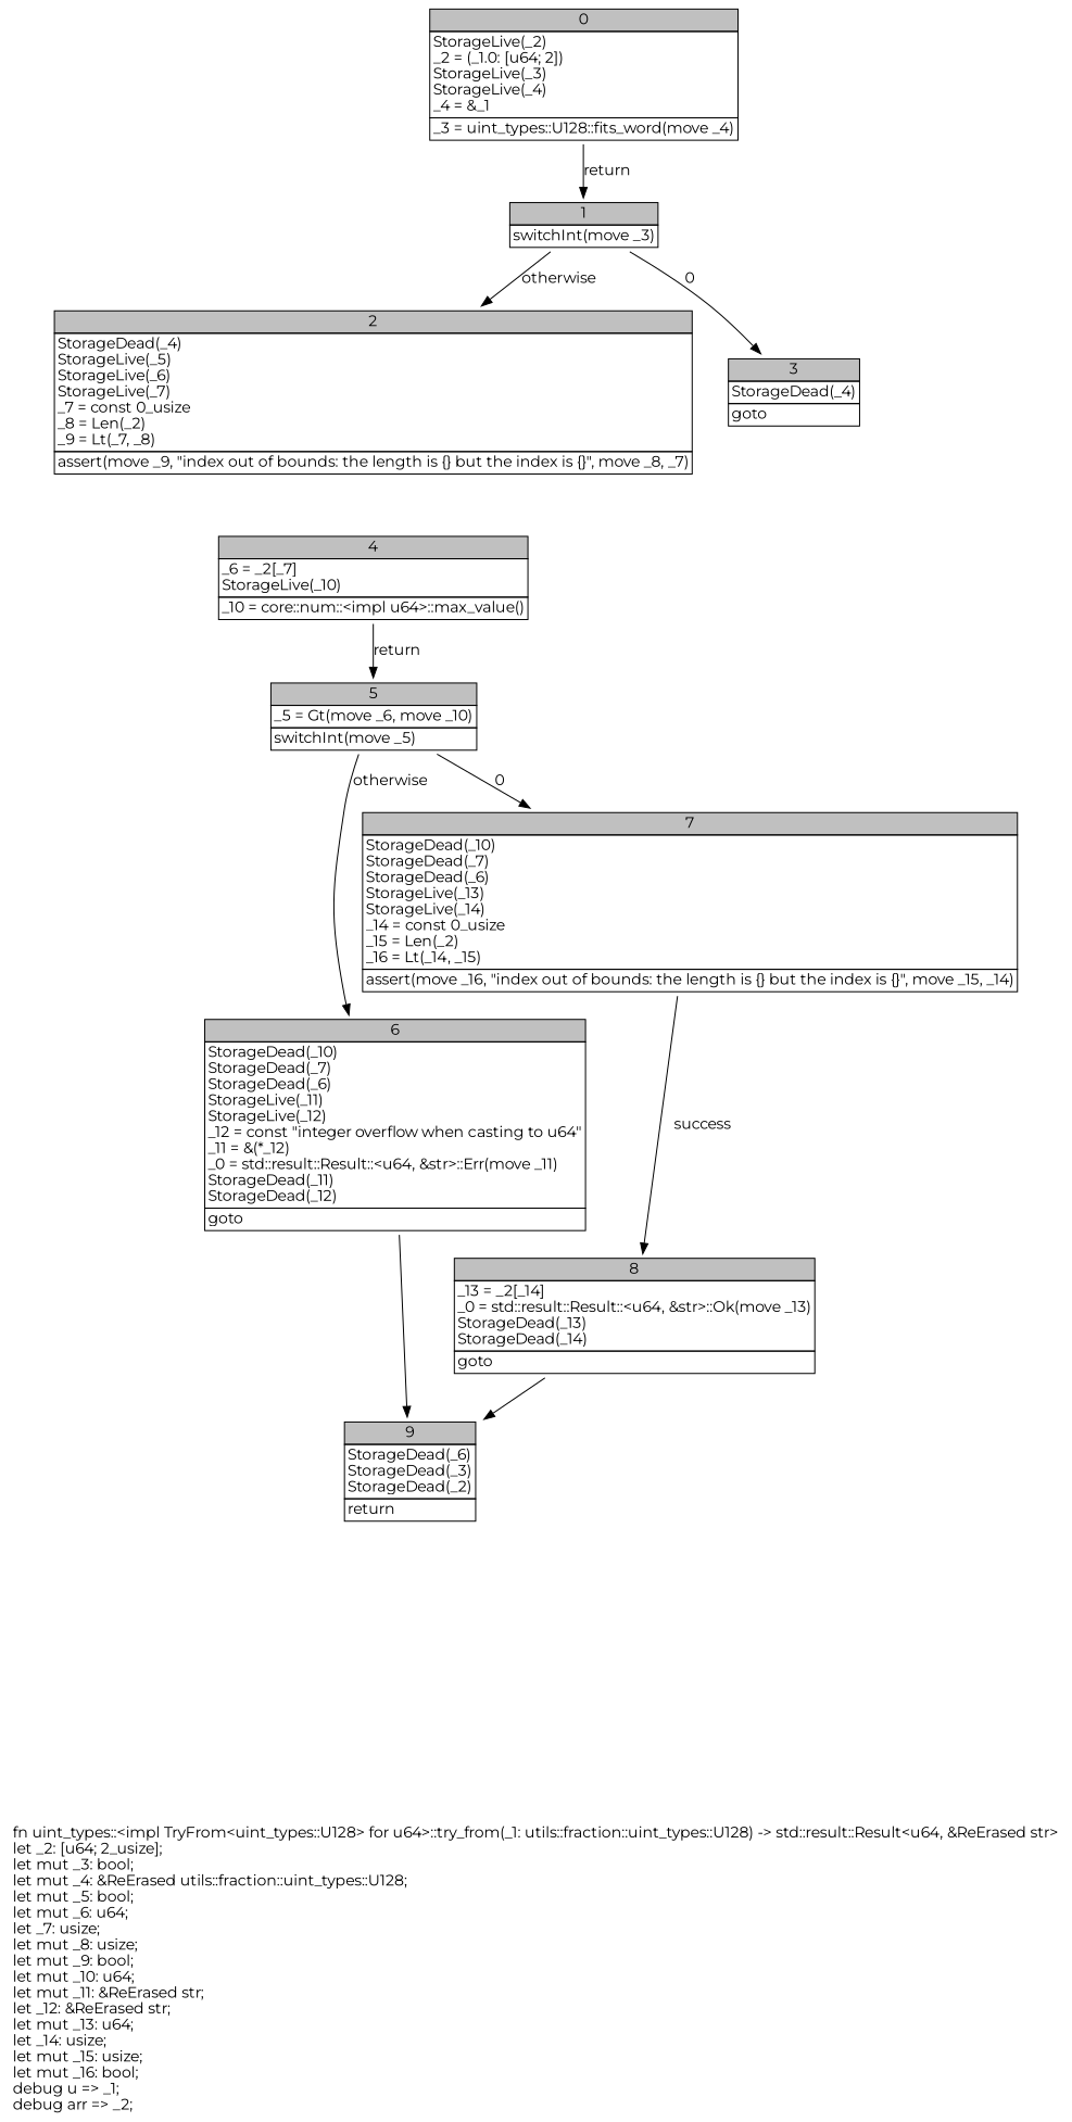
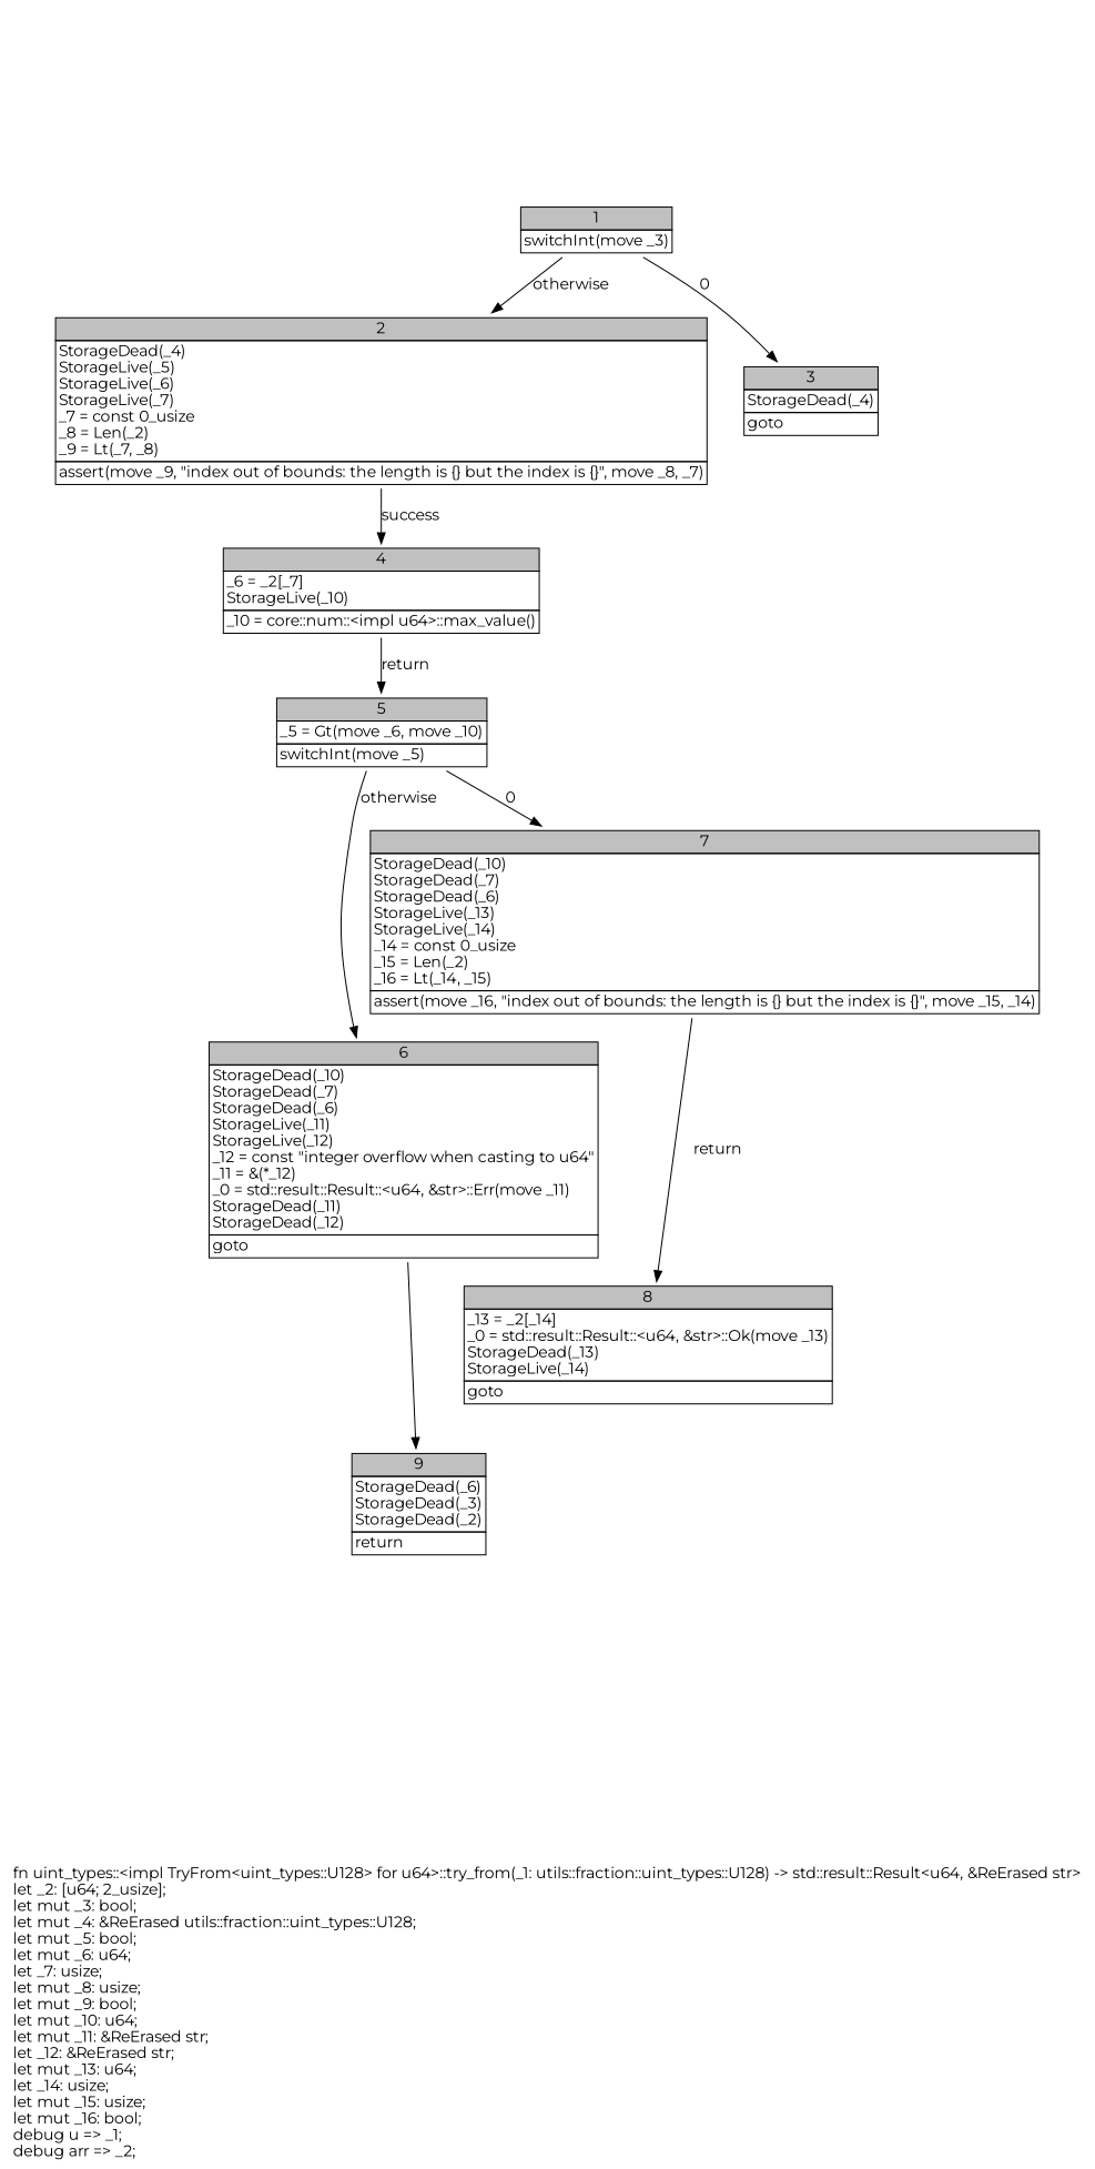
  digraph {
    fontname=Montserrat
    label=<fn uint_types::&lt;impl TryFrom&lt;uint_types::U128&gt; for u64&gt;::try_from(_1: utils::fraction::uint_types::U128) -&gt; std::result::Result&lt;u64, &amp;ReErased str&gt;<br align="left"/>let _2: [u64; 2_usize];<br align="left"/>let mut _3: bool;<br align="left"/>let mut _4: &amp;ReErased utils::fraction::uint_types::U128;<br align="left"/>let mut _5: bool;<br align="left"/>let mut _6: u64;<br align="left"/>let _7: usize;<br align="left"/>let mut _8: usize;<br align="left"/>let mut _9: bool;<br align="left"/>let mut _10: u64;<br align="left"/>let mut _11: &amp;ReErased str;<br align="left"/>let _12: &amp;ReErased str;<br align="left"/>let mut _13: u64;<br align="left"/>let _14: usize;<br align="left"/>let mut _15: usize;<br align="left"/>let mut _16: bool;<br align="left"/>debug u =&gt; _1;<br align="left"/>debug arr =&gt; _2;<br align="left"/>>
    node [fontname=Montserrat shape=none]
    edge [fontname=Montserrat]
-   n1 [label=<<table border="0" cellborder="1" cellspacing="0"><tr><td bgcolor="gray" align="center" colspan="1">0</td></tr><tr><td align="left" balign="left">StorageLive(_2)<br/>_2 = (_1.0: [u64; 2])<br/>StorageLive(_3)<br/>StorageLive(_4)<br/>_4 = &amp;_1<br/></td></tr><tr><td align="left">_3 = uint_types::U128::fits_word(move _4)</td></tr></table>>]
    n2 [label=<<table border="0" cellborder="1" cellspacing="0"><tr><td bgcolor="gray" align="center" colspan="1">1</td></tr><tr><td align="left">switchInt(move _3)</td></tr></table>>]
    n3 [label=<<table border="0" cellborder="1" cellspacing="0"><tr><td bgcolor="gray" align="center" colspan="1">2</td></tr><tr><td align="left" balign="left">StorageDead(_4)<br/>StorageLive(_5)<br/>StorageLive(_6)<br/>StorageLive(_7)<br/>_7 = const 0_usize<br/>_8 = Len(_2)<br/>_9 = Lt(_7, _8)<br/></td></tr><tr><td align="left">assert(move _9, &quot;index out of bounds: the length is {} but the index is {}&quot;, move _8, _7)</td></tr></table>>]
    n4 [label=<<table border="0" cellborder="1" cellspacing="0"><tr><td bgcolor="gray" align="center" colspan="1">3</td></tr><tr><td align="left" balign="left">StorageDead(_4)<br/></td></tr><tr><td align="left">goto</td></tr></table>>]
    n5 [label=<<table border="0" cellborder="1" cellspacing="0"><tr><td bgcolor="gray" align="center" colspan="1">4</td></tr><tr><td align="left" balign="left">_6 = _2[_7]<br/>StorageLive(_10)<br/></td></tr><tr><td align="left">_10 = core::num::&lt;impl u64&gt;::max_value()</td></tr></table>>]
    n6 [label=<<table border="0" cellborder="1" cellspacing="0"><tr><td bgcolor="gray" align="center" colspan="1">5</td></tr><tr><td align="left" balign="left">_5 = Gt(move _6, move _10)<br/></td></tr><tr><td align="left">switchInt(move _5)</td></tr></table>>]
    n7 [label=<<table border="0" cellborder="1" cellspacing="0"><tr><td bgcolor="gray" align="center" colspan="1">6</td></tr><tr><td align="left" balign="left">StorageDead(_10)<br/>StorageDead(_7)<br/>StorageDead(_6)<br/>StorageLive(_11)<br/>StorageLive(_12)<br/>_12 = const &quot;integer overflow when casting to u64&quot;<br/>_11 = &amp;(*_12)<br/>_0 = std::result::Result::&lt;u64, &amp;str&gt;::Err(move _11)<br/>StorageDead(_11)<br/>StorageDead(_12)<br/></td></tr><tr><td align="left">goto</td></tr></table>>]
    n8 [label=<<table border="0" cellborder="1" cellspacing="0"><tr><td bgcolor="gray" align="center" colspan="1">9</td></tr><tr><td align="left" balign="left">StorageDead(_6)<br/>StorageDead(_3)<br/>StorageDead(_2)<br/></td></tr><tr><td align="left">return</td></tr></table>>]
    n9 [label=<<table border="0" cellborder="1" cellspacing="0"><tr><td bgcolor="gray" align="center" colspan="1">7</td></tr><tr><td align="left" balign="left">StorageDead(_10)<br/>StorageDead(_7)<br/>StorageDead(_6)<br/>StorageLive(_13)<br/>StorageLive(_14)<br/>_14 = const 0_usize<br/>_15 = Len(_2)<br/>_16 = Lt(_14, _15)<br/></td></tr><tr><td align="left">assert(move _16, &quot;index out of bounds: the length is {} but the index is {}&quot;, move _15, _14)</td></tr></table>>]
-   n10 [label=<<table border="0" cellborder="1" cellspacing="0"><tr><td bgcolor="gray" align="center" colspan="1">8</td></tr><tr><td align="left" balign="left">_13 = _2[_14]<br/>_0 = std::result::Result::&lt;u64, &amp;str&gt;::Ok(move _13)<br/>StorageDead(_13)<br/>StorageDead(_14)<br/></td></tr><tr><td align="left">goto</td></tr></table>>]
-   n1 -> n2 [label=return]
+   n10 [label=<<table border="0" cellborder="1" cellspacing="0"><tr><td bgcolor="gray" align="center" colspan="1">8</td></tr><tr><td align="left" balign="left">_13 = _2[_14]<br/>_0 = std::result::Result::&lt;u64, &amp;str&gt;::Ok(move _13)<br/>StorageDead(_13)<br/>StorageLive(_14)<br/></td></tr><tr><td align="left">goto</td></tr></table>>]
    n2 -> n3 [label=otherwise]
    n2 -> n4 [label=0]
+   n3 -> n5 [label=success]
    n5 -> n6 [label=return]
    n6 -> n7 [label=otherwise]
    n6 -> n9 [label=0]
    n7 -> n8
-   n9 -> n10 [label=success]
-   n10 -> n8
+   n9 -> n10 [label=return]
  }
